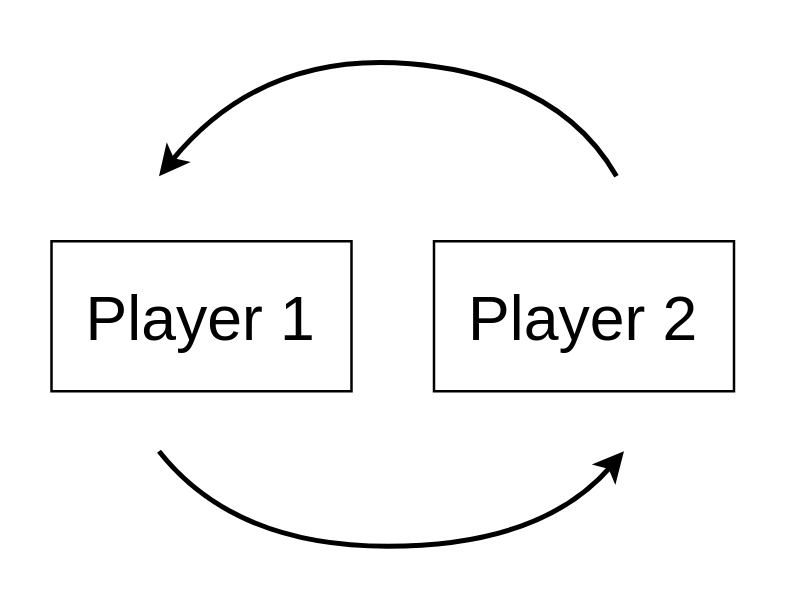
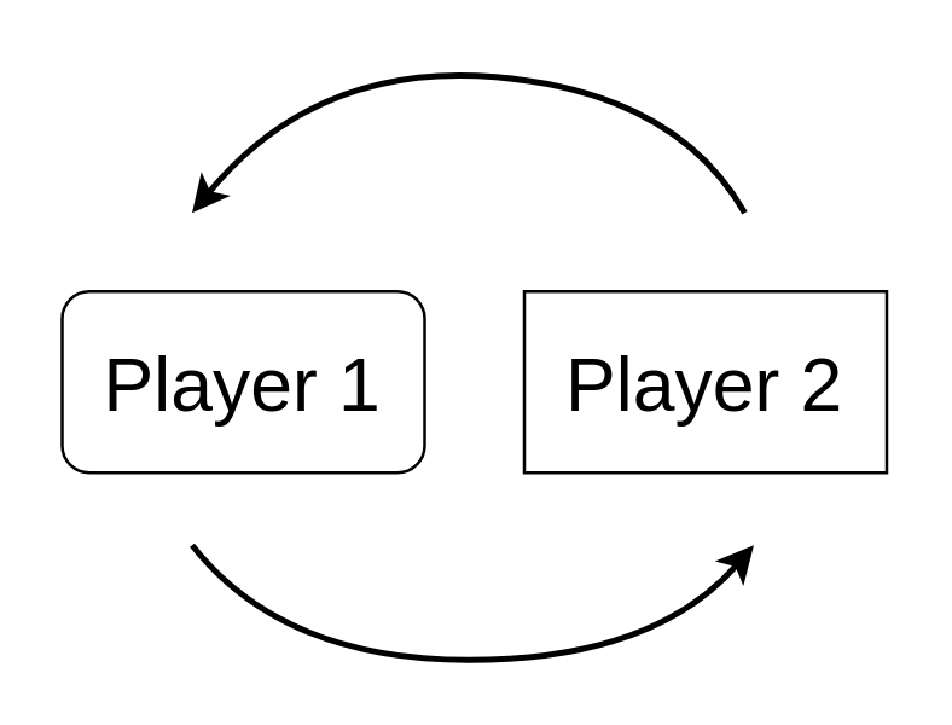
  <mxCell id="0" />
  <mxCell id="1" parent="0" />
- <mxCell id="2" value="&lt;font style=&quot;font-size: 25px&quot;&gt;Player 1&lt;/font&gt;" style="whiteSpace=wrap;html=1;rounded=0;" parent="1" vertex="1"><mxGeometry x="20" y="96" width="120" height="60" as="geometry" /></mxCell>
+ <mxCell id="2" value="&lt;font style=&quot;font-size: 25px&quot;&gt;Player 1&lt;/font&gt;" style="rounded=1;whiteSpace=wrap;html=1;" parent="1" vertex="1"><mxGeometry x="20" y="96" width="120" height="60" as="geometry" /></mxCell>
  <mxCell id="3" value="&lt;font style=&quot;font-size: 25px&quot;&gt;Player 2&lt;/font&gt;" style="whiteSpace=wrap;html=1;rounded=0;" parent="1" vertex="1"><mxGeometry x="173" y="96" width="120" height="60" as="geometry" /></mxCell>
  <mxCell id="4" value="" style="curved=1;endArrow=classic;html=1;strokeWidth=2;" edge="1" parent="1"><mxGeometry width="50" height="50" relative="1" as="geometry"><mxPoint x="63" y="180" as="sourcePoint" /><mxPoint x="249" y="180" as="targetPoint" /><Array as="points"><mxPoint x="93" y="218" /><mxPoint x="216" y="218" /></Array></mxGeometry></mxCell>
  <mxCell id="5" value="" style="curved=1;endArrow=classic;html=1;strokeWidth=2;" edge="1" parent="1"><mxGeometry width="50" height="50" relative="1" as="geometry"><mxPoint x="246" y="70" as="sourcePoint" /><mxPoint x="63" y="70" as="targetPoint" /><Array as="points"><mxPoint x="223" y="30" /><mxPoint x="104" y="20" /></Array></mxGeometry></mxCell>
